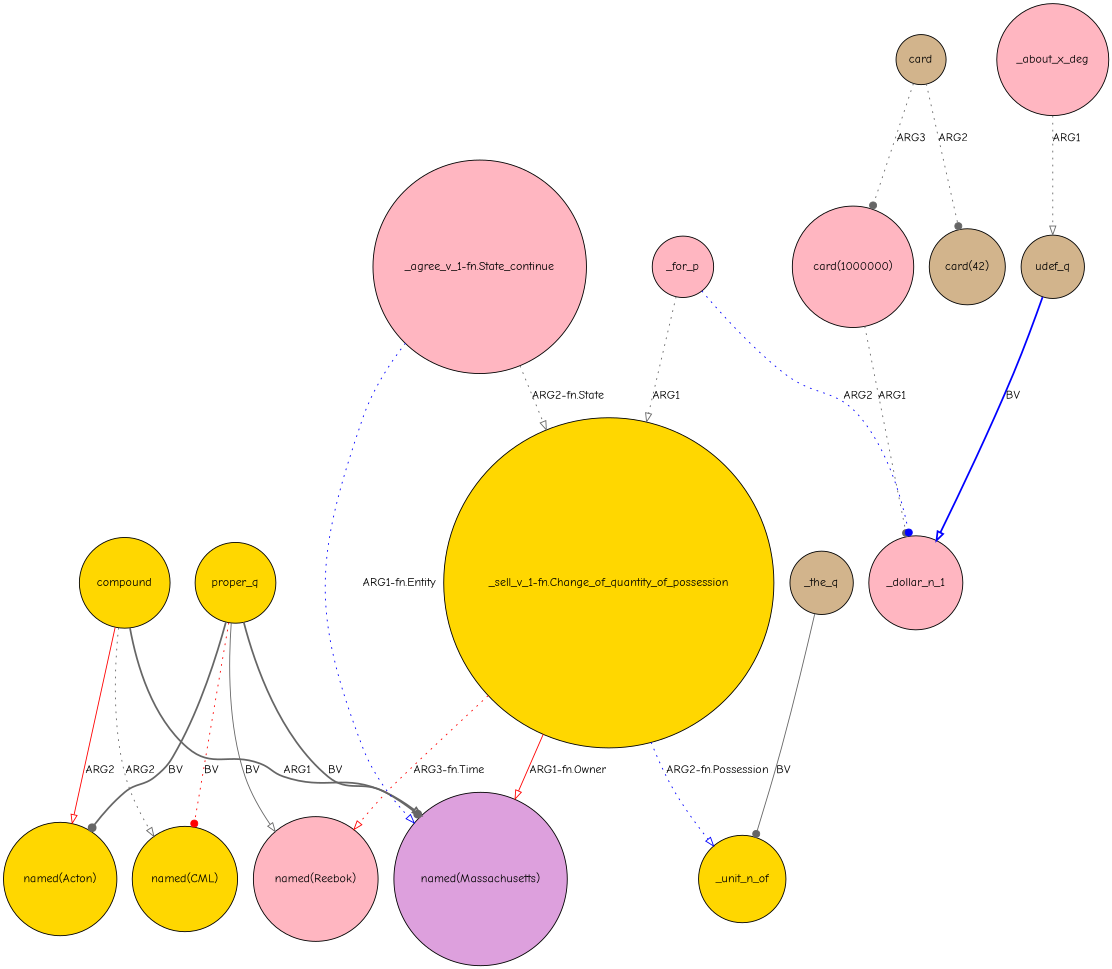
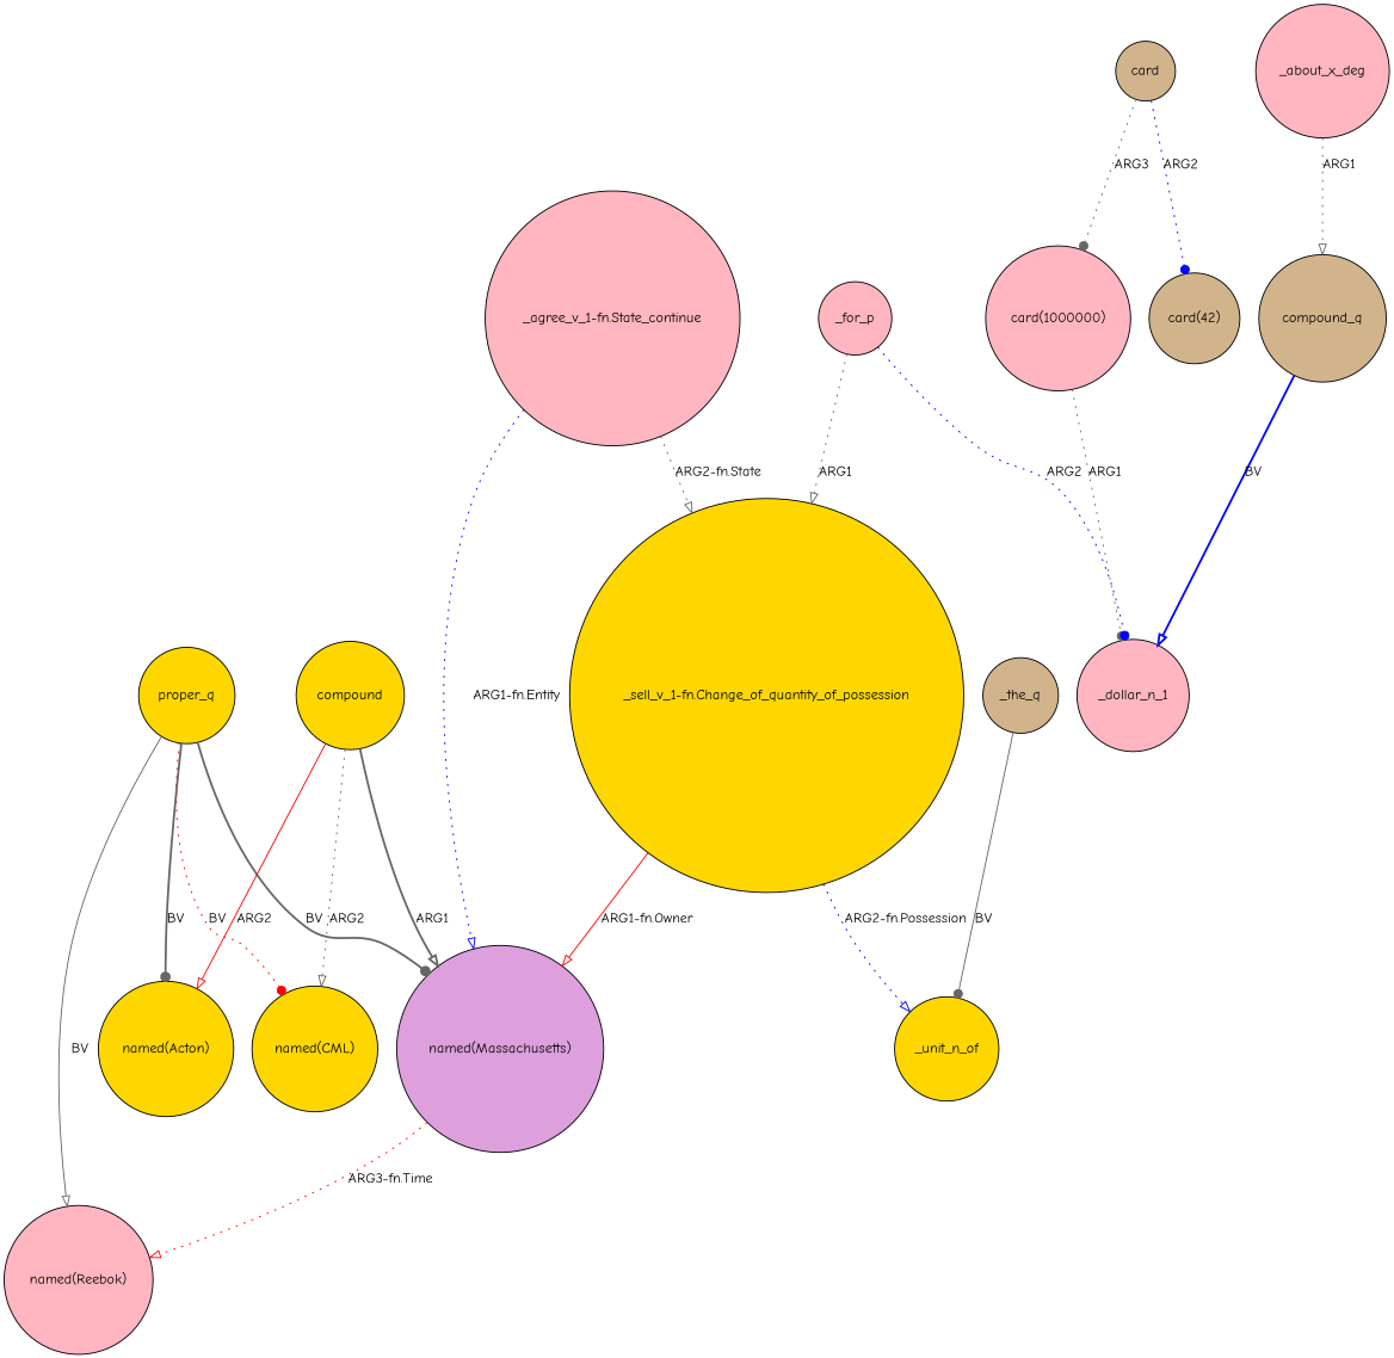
  digraph {
    fontname="Comic Neue"
    node [fillcolor=gold fontname="Comic Neue" shape=circle style=filled]
    edge [arrowhead=onormal color=gray40 fontname="Comic Neue" style=dotted]
    proper_q
    "named(Acton)"
    "named(Massachusetts)" [fillcolor=plum]
    "named(CML)"
    "named(Reebok)" [fillcolor=lightpink]
    "_sell_v_1-fn.Change_of_quantity_of_possession"
    _unit_n_of
    compound
    "_agree_v_1-fn.State_continue" [fillcolor=lightpink]
    n10 [fillcolor=tan label=card]
    "card(1000000)" [fillcolor=lightpink]
    "card(42)" [fillcolor=tan]
    _dollar_n_1 [fillcolor=lightpink]
-   udef_q [fillcolor=tan]
+   udef_q [fillcolor=tan label=compound_q]
    _about_x_deg [fillcolor=lightpink]
    _for_p [fillcolor=lightpink]
    _the_q [fillcolor=tan]
    proper_q -> "named(Acton)" [arrowhead=dot label=BV style=bold]
    proper_q -> "named(Massachusetts)" [arrowhead=dot label=BV style=bold]
    proper_q -> "named(CML)" [arrowhead=dot color=red label=BV]
    proper_q -> "named(Reebok)" [label=BV style=solid]
    "_sell_v_1-fn.Change_of_quantity_of_possession" -> "named(Massachusetts)" [color=red label="ARG1-fn.Owner" style=solid]
-   "_sell_v_1-fn.Change_of_quantity_of_possession" -> "named(Reebok)" [color=red label="ARG3-fn.Time"]
+   "named(Massachusetts)" -> "named(Reebok)" [color=red label="ARG3-fn.Time"]
    "_sell_v_1-fn.Change_of_quantity_of_possession" -> _unit_n_of [color=blue label="ARG2-fn.Possession"]
    compound -> "named(Acton)" [color=red label=ARG2 style=solid]
    compound -> "named(Massachusetts)" [label=ARG1 style=bold]
    compound -> "named(CML)" [label=ARG2]
    "_agree_v_1-fn.State_continue" -> "named(Massachusetts)" [color=blue label="ARG1-fn.Entity"]
    "_agree_v_1-fn.State_continue" -> "_sell_v_1-fn.Change_of_quantity_of_possession" [label="ARG2-fn.State"]
    n10 -> "card(1000000)" [arrowhead=dot label=ARG3]
-   n10 -> "card(42)" [arrowhead=dot label=ARG2]
+   n10 -> "card(42)" [arrowhead=dot color=blue label=ARG2]
    "card(1000000)" -> _dollar_n_1 [arrowhead=dot label=ARG1]
    udef_q -> _dollar_n_1 [color=blue label=BV style=bold]
    _about_x_deg -> udef_q [label=ARG1]
    _for_p -> "_sell_v_1-fn.Change_of_quantity_of_possession" [label=ARG1]
    _for_p -> _dollar_n_1 [arrowhead=dot color=blue label=ARG2]
    _the_q -> _unit_n_of [arrowhead=dot label=BV style=solid]
  }
